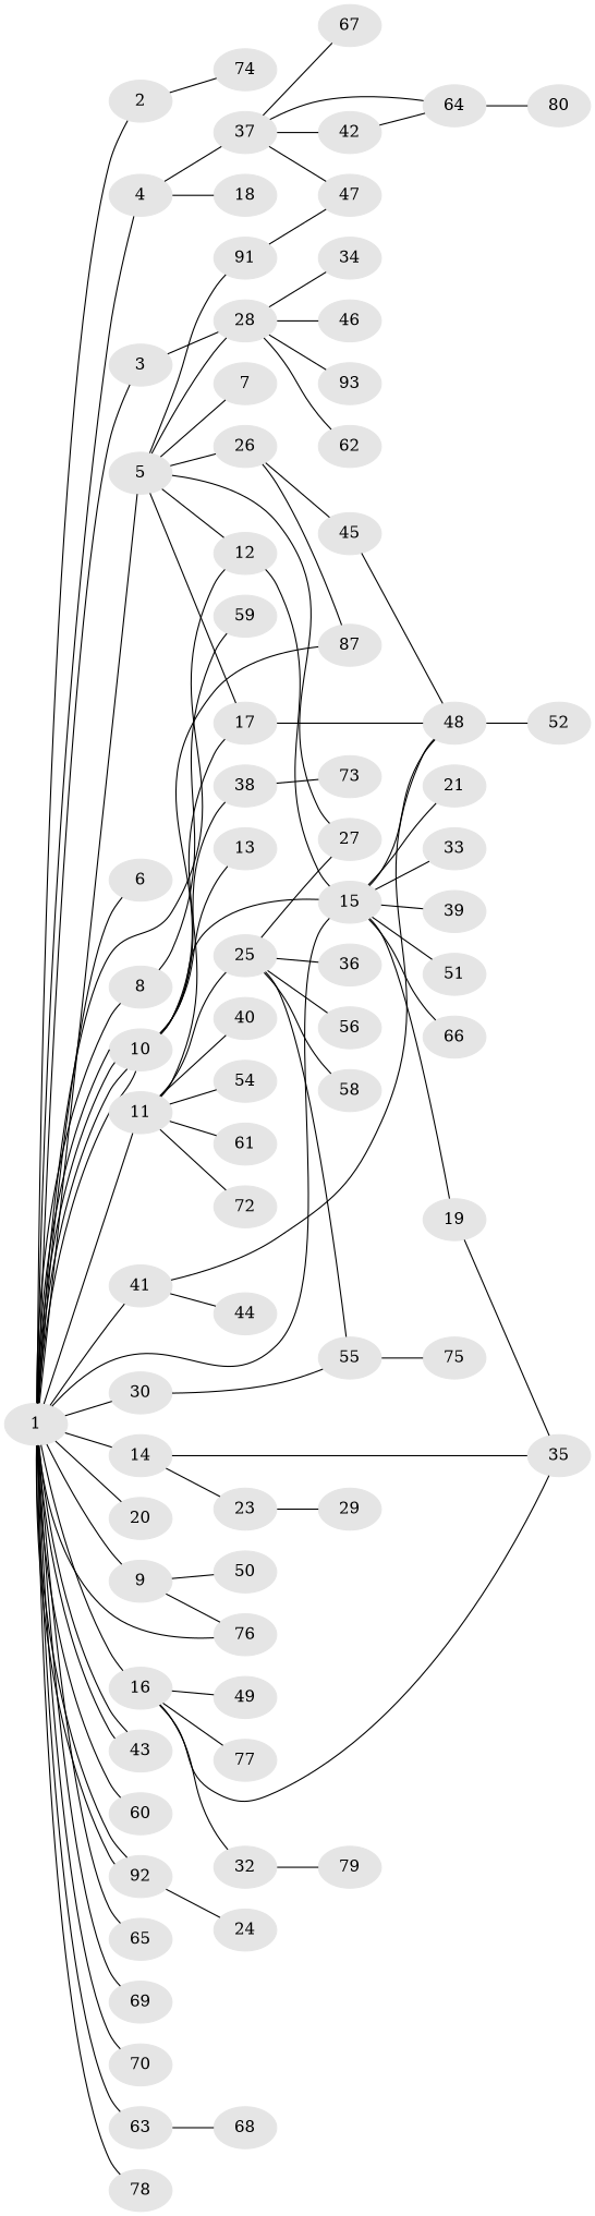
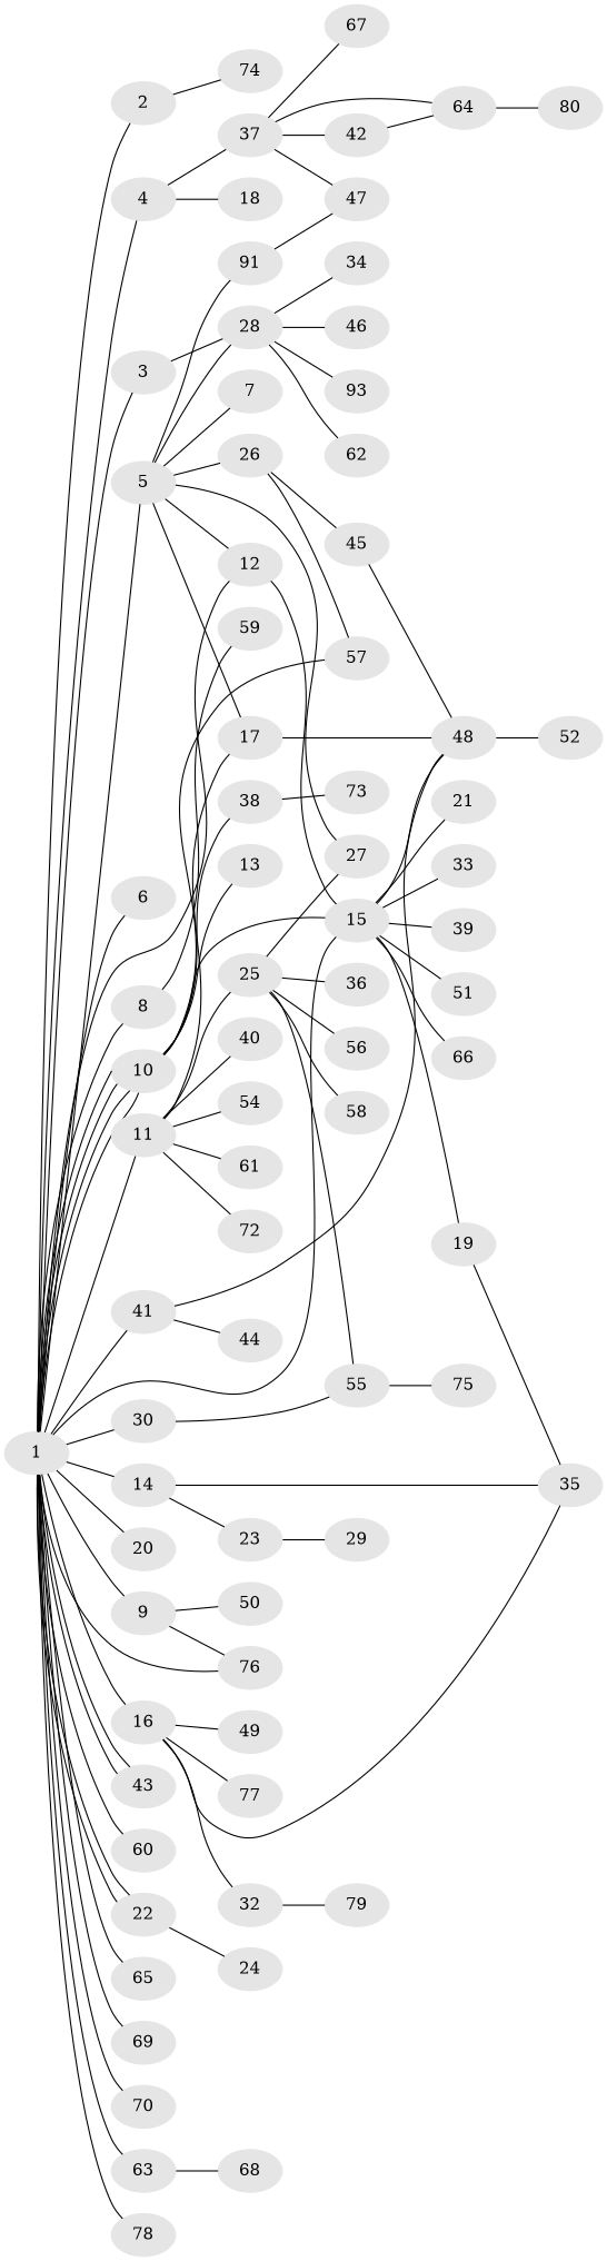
  graph {
    rankdir=LR
    node [color=gray90 style=filled]
    1
    2
    3
    4
    5
    6
    8
    9
    10
    11
    12
    14
    15
    16
    20
-   22 [label=92]
+   22
    30
    41
    43
    60
    63
    65
    69
    70
    76
    78
    74
    28
    18
    37
    7
    17
    26
    27
    n35 [label=91]
    59
    50
    13
    38
-   57 [label=87]
+   57
    25
    40
    54
    61
    72
    23
    35
    19
    21
    33
    39
    48
    51
    66
    32
    49
    77
    24
    55
    44
    68
    34
    46
    n64 [label=93]
    62
    47
    42
    64
    67
    45
    73
    36
    56
    58
    29
    52
    79
    75
    80
    1 -- 2
    1 -- 3
    1 -- 4
    1 -- 5
    1 -- 6
    1 -- 8
    1 -- 9
    1 -- 10
    1 -- 10
    1 -- 10
    1 -- 10
    1 -- 11
    1 -- 12
    1 -- 14
    1 -- 15
    1 -- 16
    1 -- 20
    1 -- 22
    1 -- 22
    1 -- 30
    1 -- 41
    1 -- 43
    1 -- 43
    1 -- 60
    1 -- 63
    1 -- 65
    1 -- 69
    1 -- 70
    1 -- 76
    1 -- 78
    2 -- 74
    3 -- 28
    4 -- 18
    4 -- 37
    5 -- 12
    5 -- 28
    5 -- 7
    5 -- 17
    5 -- 26
    5 -- 27
    5 -- n35
    8 -- 59
    9 -- 76
    9 -- 50
    10 -- 15
    10 -- 13
    10 -- 38
    10 -- 57
    11 -- 17
    11 -- 25
    11 -- 40
    11 -- 54
    11 -- 61
    11 -- 72
    12 -- 15
    14 -- 23
    14 -- 35
    15 -- 19
    15 -- 21
    15 -- 33
    15 -- 39
    15 -- 48
    15 -- 51
    15 -- 66
    16 -- 35
    16 -- 32
    16 -- 49
    16 -- 77
    22 -- 24
    30 -- 55
    41 -- 48
    41 -- 44
    63 -- 68
    28 -- 34
    28 -- 46
    28 -- n64
    28 -- 62
    37 -- 47
    37 -- 42
    37 -- 64
    37 -- 67
    17 -- 48
    26 -- 57
    26 -- 45
    n35 -- 47
    38 -- 73
    25 -- 27
    25 -- 55
    25 -- 36
    25 -- 56
    25 -- 58
    23 -- 29
    19 -- 35
    48 -- 52
    32 -- 79
    55 -- 75
    42 -- 64
    64 -- 80
    45 -- 48
  }
